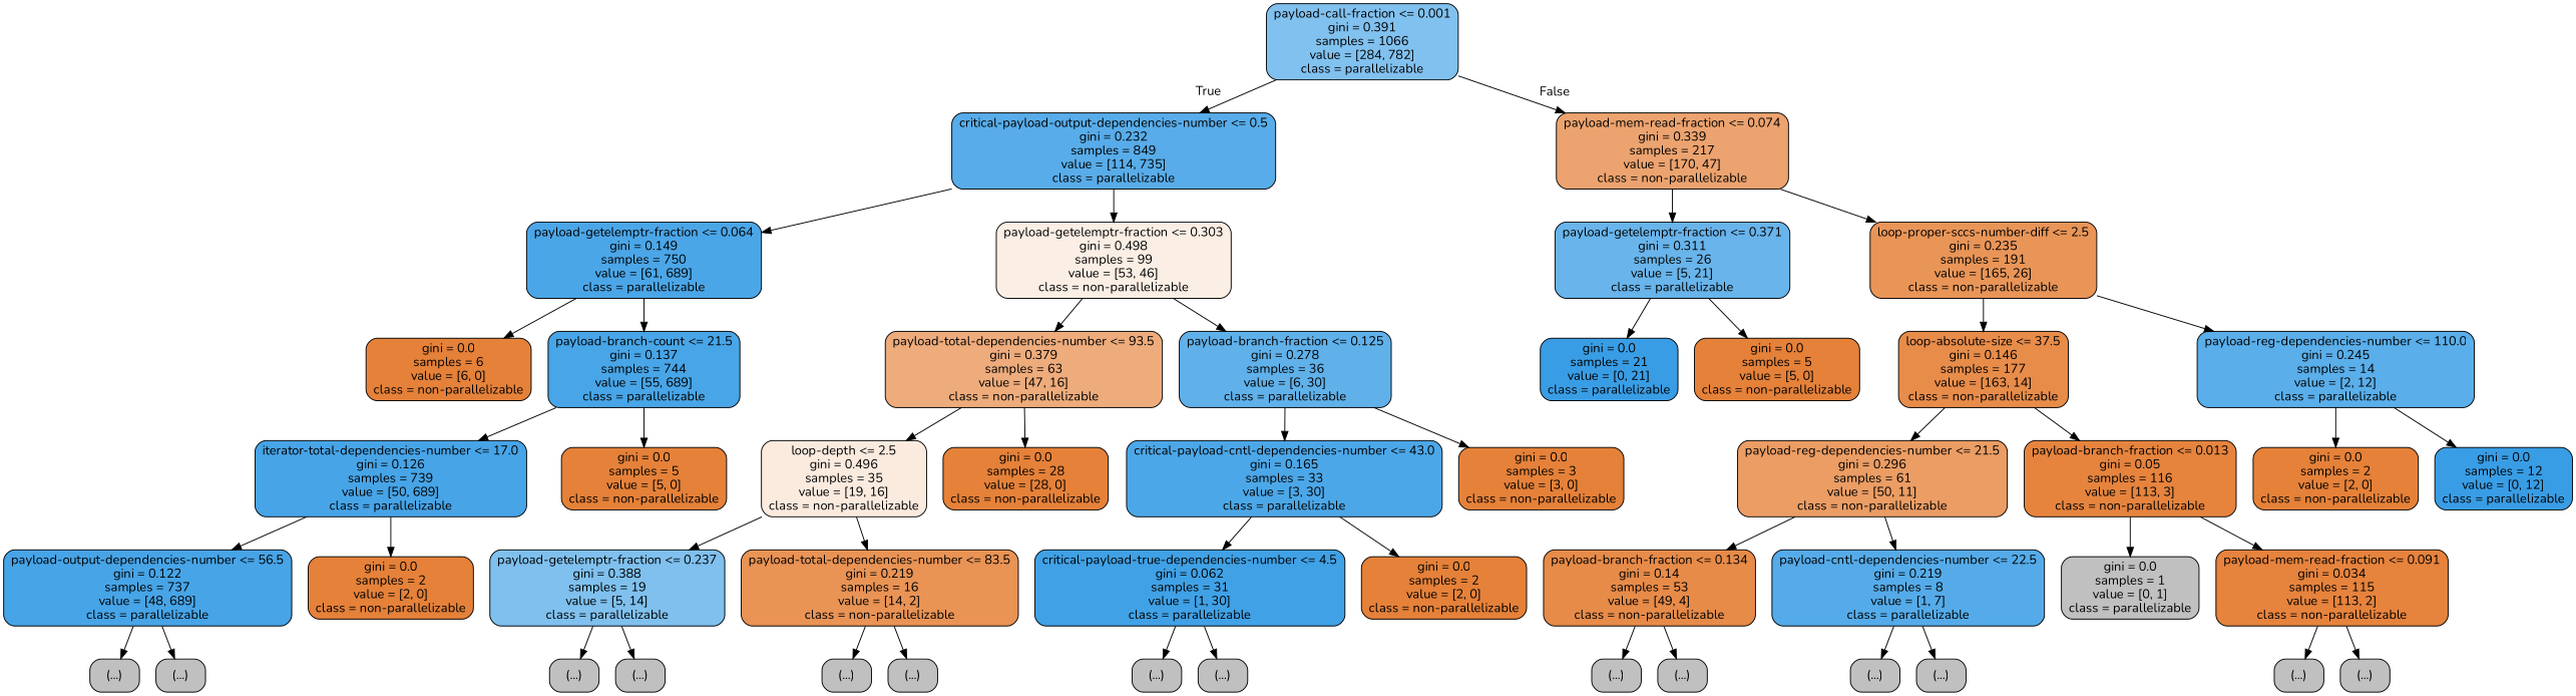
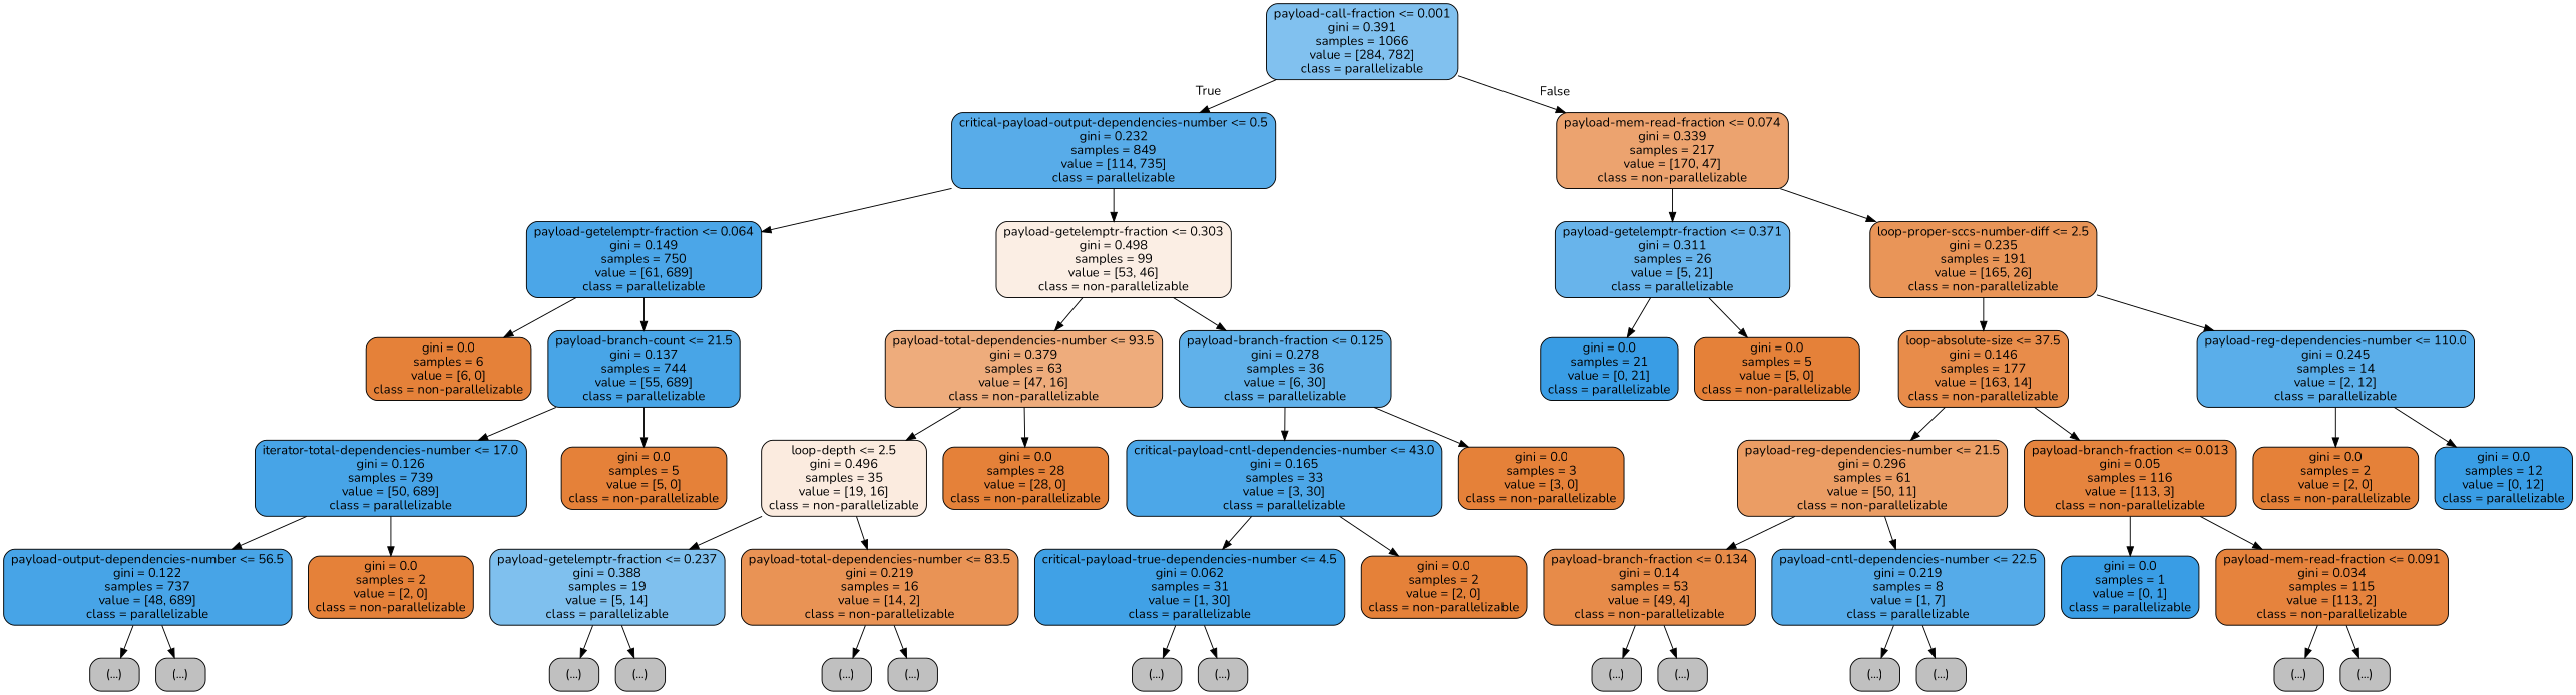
  digraph {
    fontname=Nunito
    node [color=black fillcolor="#C0C0C0" fontname=Nunito shape=box style="filled, rounded"]
    edge [fontname=Nunito]
    n1 [fillcolor="#399de5a2" label="payload-call-fraction <= 0.001\ngini = 0.391\nsamples = 1066\nvalue = [284, 782]\nclass = parallelizable"]
    n2 [fillcolor="#399de5d7" label="critical-payload-output-dependencies-number <= 0.5\ngini = 0.232\nsamples = 849\nvalue = [114, 735]\nclass = parallelizable"]
    n3 [fillcolor="#e58139b9" label="payload-mem-read-fraction <= 0.074\ngini = 0.339\nsamples = 217\nvalue = [170, 47]\nclass = non-parallelizable"]
    n4 [fillcolor="#399de5e8" label="payload-getelemptr-fraction <= 0.064\ngini = 0.149\nsamples = 750\nvalue = [61, 689]\nclass = parallelizable"]
    n5 [fillcolor="#e5813922" label="payload-getelemptr-fraction <= 0.303\ngini = 0.498\nsamples = 99\nvalue = [53, 46]\nclass = non-parallelizable"]
    n6 [fillcolor="#e58139ff" label="gini = 0.0\nsamples = 6\nvalue = [6, 0]\nclass = non-parallelizable"]
    n7 [fillcolor="#399de5eb" label="payload-branch-count <= 21.5\ngini = 0.137\nsamples = 744\nvalue = [55, 689]\nclass = parallelizable"]
    n8 [fillcolor="#399de5ec" label="iterator-total-dependencies-number <= 17.0\ngini = 0.126\nsamples = 739\nvalue = [50, 689]\nclass = parallelizable"]
    n9 [fillcolor="#e58139ff" label="gini = 0.0\nsamples = 5\nvalue = [5, 0]\nclass = non-parallelizable"]
    n10 [fillcolor="#399de5ed" label="payload-output-dependencies-number <= 56.5\ngini = 0.122\nsamples = 737\nvalue = [48, 689]\nclass = parallelizable"]
    n11 [fillcolor="#e58139ff" label="gini = 0.0\nsamples = 2\nvalue = [2, 0]\nclass = non-parallelizable"]
    n12 [label="(...)"]
    n13 [label="(...)"]
    n14 [fillcolor="#e58139a8" label="payload-total-dependencies-number <= 93.5\ngini = 0.379\nsamples = 63\nvalue = [47, 16]\nclass = non-parallelizable"]
    n15 [fillcolor="#399de5cc" label="payload-branch-fraction <= 0.125\ngini = 0.278\nsamples = 36\nvalue = [6, 30]\nclass = parallelizable"]
    n16 [fillcolor="#e5813928" label="loop-depth <= 2.5\ngini = 0.496\nsamples = 35\nvalue = [19, 16]\nclass = non-parallelizable"]
    n17 [fillcolor="#e58139ff" label="gini = 0.0\nsamples = 28\nvalue = [28, 0]\nclass = non-parallelizable"]
    n18 [fillcolor="#399de5a4" label="payload-getelemptr-fraction <= 0.237\ngini = 0.388\nsamples = 19\nvalue = [5, 14]\nclass = parallelizable"]
    n19 [fillcolor="#e58139db" label="payload-total-dependencies-number <= 83.5\ngini = 0.219\nsamples = 16\nvalue = [14, 2]\nclass = non-parallelizable"]
    n20 [label="(...)"]
    n21 [label="(...)"]
    n22 [label="(...)"]
    n23 [label="(...)"]
    n24 [fillcolor="#399de5e6" label="critical-payload-cntl-dependencies-number <= 43.0\ngini = 0.165\nsamples = 33\nvalue = [3, 30]\nclass = parallelizable"]
    n25 [fillcolor="#e58139ff" label="gini = 0.0\nsamples = 3\nvalue = [3, 0]\nclass = non-parallelizable"]
    n26 [fillcolor="#399de5f6" label="critical-payload-true-dependencies-number <= 4.5\ngini = 0.062\nsamples = 31\nvalue = [1, 30]\nclass = parallelizable"]
    n27 [fillcolor="#e58139ff" label="gini = 0.0\nsamples = 2\nvalue = [2, 0]\nclass = non-parallelizable"]
    n28 [label="(...)"]
    n29 [label="(...)"]
    n30 [fillcolor="#399de5c2" label="payload-getelemptr-fraction <= 0.371\ngini = 0.311\nsamples = 26\nvalue = [5, 21]\nclass = parallelizable"]
    n31 [fillcolor="#e58139d7" label="loop-proper-sccs-number-diff <= 2.5\ngini = 0.235\nsamples = 191\nvalue = [165, 26]\nclass = non-parallelizable"]
    n32 [fillcolor="#399de5ff" label="gini = 0.0\nsamples = 21\nvalue = [0, 21]\nclass = parallelizable"]
    n33 [fillcolor="#e58139ff" label="gini = 0.0\nsamples = 5\nvalue = [5, 0]\nclass = non-parallelizable"]
    n34 [fillcolor="#e58139e9" label="loop-absolute-size <= 37.5\ngini = 0.146\nsamples = 177\nvalue = [163, 14]\nclass = non-parallelizable"]
    n35 [fillcolor="#399de5d4" label="payload-reg-dependencies-number <= 110.0\ngini = 0.245\nsamples = 14\nvalue = [2, 12]\nclass = parallelizable"]
    n36 [fillcolor="#e58139c7" label="payload-reg-dependencies-number <= 21.5\ngini = 0.296\nsamples = 61\nvalue = [50, 11]\nclass = non-parallelizable"]
    n37 [fillcolor="#e58139f8" label="payload-branch-fraction <= 0.013\ngini = 0.05\nsamples = 116\nvalue = [113, 3]\nclass = non-parallelizable"]
    n38 [fillcolor="#e58139ea" label="payload-branch-fraction <= 0.134\ngini = 0.14\nsamples = 53\nvalue = [49, 4]\nclass = non-parallelizable"]
    n39 [fillcolor="#399de5db" label="payload-cntl-dependencies-number <= 22.5\ngini = 0.219\nsamples = 8\nvalue = [1, 7]\nclass = parallelizable"]
    n40 [label="(...)"]
    n41 [label="(...)"]
    n42 [label="(...)"]
    n43 [label="(...)"]
-   n44 [label="gini = 0.0\nsamples = 1\nvalue = [0, 1]\nclass = parallelizable"]
+   n44 [fillcolor="#399de5ff" label="gini = 0.0\nsamples = 1\nvalue = [0, 1]\nclass = parallelizable"]
    n45 [fillcolor="#e58139fa" label="payload-mem-read-fraction <= 0.091\ngini = 0.034\nsamples = 115\nvalue = [113, 2]\nclass = non-parallelizable"]
    n46 [label="(...)"]
    n47 [label="(...)"]
    n48 [fillcolor="#e58139ff" label="gini = 0.0\nsamples = 2\nvalue = [2, 0]\nclass = non-parallelizable"]
    n49 [fillcolor="#399de5ff" label="gini = 0.0\nsamples = 12\nvalue = [0, 12]\nclass = parallelizable"]
    n1 -> n2 [headlabel=True labelangle=45 labeldistance=2.5]
    n1 -> n3 [headlabel=False labelangle=-45 labeldistance=2.5]
    n2 -> n4
    n2 -> n5
    n3 -> n30
    n3 -> n31
    n4 -> n6
    n4 -> n7
    n5 -> n14
    n5 -> n15
    n7 -> n8
    n7 -> n9
    n8 -> n10
    n8 -> n11
    n10 -> n12
    n10 -> n13
    n14 -> n16
    n14 -> n17
    n15 -> n24
    n15 -> n25
    n16 -> n18
    n16 -> n19
    n18 -> n20
    n18 -> n21
    n19 -> n22
    n19 -> n23
    n24 -> n26
    n24 -> n27
    n26 -> n28
    n26 -> n29
    n30 -> n32
    n30 -> n33
    n31 -> n34
    n31 -> n35
    n34 -> n36
    n34 -> n37
    n35 -> n48
    n35 -> n49
    n36 -> n38
    n36 -> n39
    n37 -> n44
    n37 -> n45
    n38 -> n40
    n38 -> n41
    n39 -> n42
    n39 -> n43
    n45 -> n46
    n45 -> n47
  }
